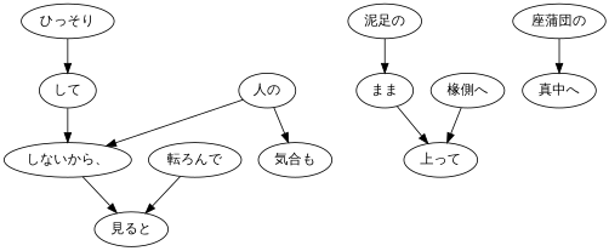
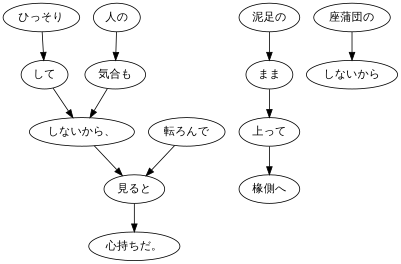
  digraph {
    fontname=Nunito
    node [fontname=Nunito]
    edge [fontname=Nunito]
    n1 [label="ひっそり"]
    n2 [label="して"]
    n3 [label="しないから、"]
    n4 [label="見ると"]
    n5 [label="人の"]
    n6 [label="気合も"]
+   n7 [label="心持ちだ。"]
    n8 [label="泥足の"]
    n9 [label="まま"]
    n10 [label="上って"]
    n11 [label="椽側へ"]
    n12 [label="座蒲団の"]
-   n13 [label="真中へ"]
+   n13 [label="しないから"]
    n14 [label="転ろんで"]
    n1 -> n2
    n2 -> n3
    n3 -> n4
+   n4 -> n7
    n5 -> n6
-   n5 -> n3
+   n6 -> n3
    n8 -> n9
    n9 -> n10
-   n11 -> n10
+   n10 -> n11
    n12 -> n13
    n14 -> n4
  }
